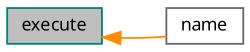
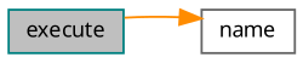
  digraph {
    rankdir=LR
    fontname="Noto Sans"
    node [fontname="Noto Sans" fontsize=10 shape=record]
    n1 [color=teal fillcolor=grey75 fontcolor=black height=0.2 label=execute style=filled width=0.4]
    n2 [color=gray40 height=0.2 label=name width=0.4]
-   n1 -> n2 [color=darkorange dir=back fontname="Noto Sans" fontsize=10 labelfontname=Helvetica labelfontsize=10 style=solid]
+   n2 -> n1 [color=darkorange dir=back fontname="Noto Sans" fontsize=10 labelfontname=Helvetica labelfontsize=10 style=solid]
  }
